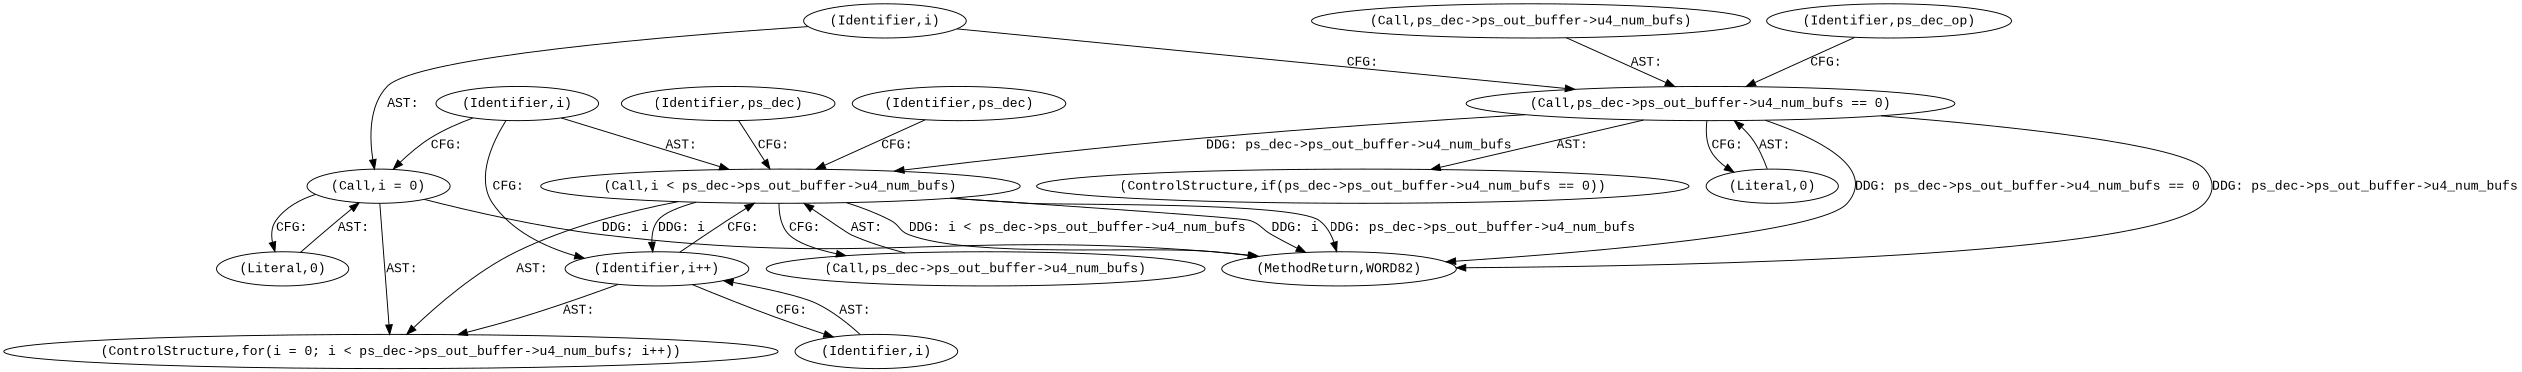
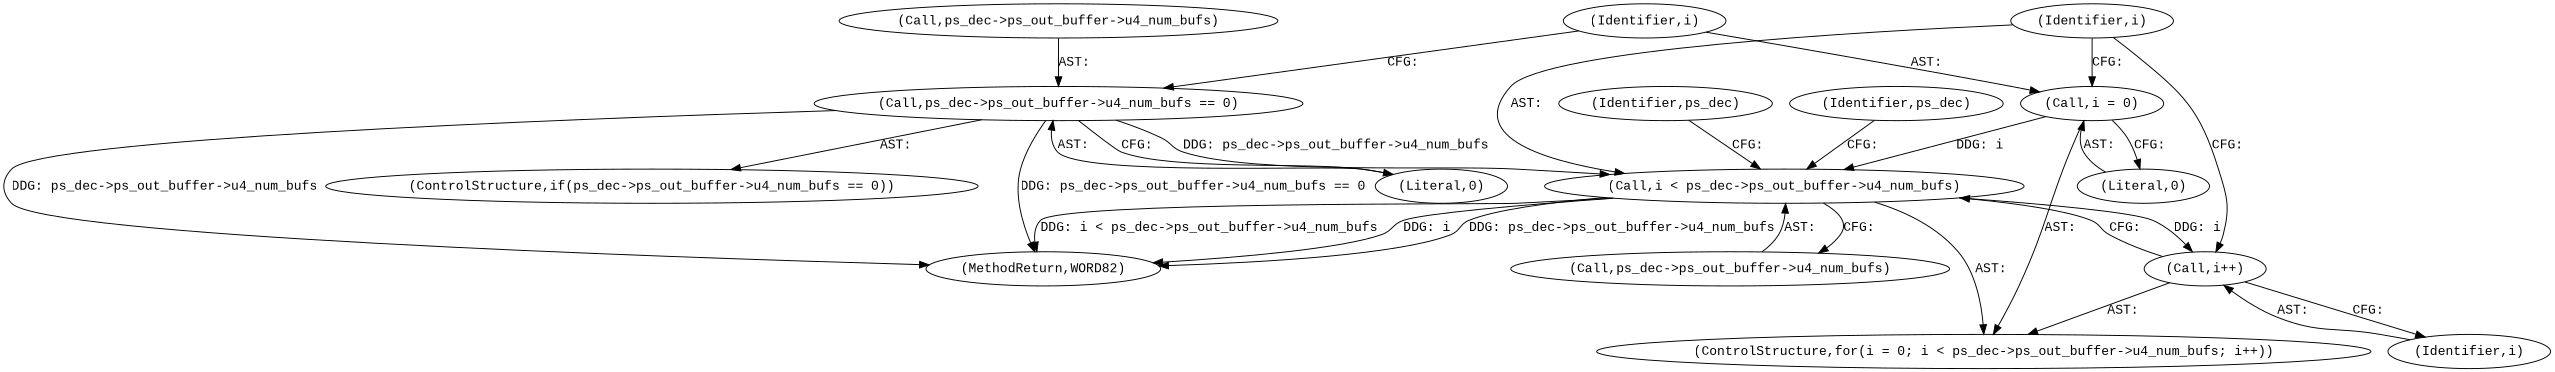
  digraph {
    fontname="Liberation Mono"
    node [fontname="Liberation Mono"]
    edge [fontname="Liberation Mono"]
    n1 [label="(Call,i < ps_dec->ps_out_buffer->u4_num_bufs)"]
-   n2 [label="(Identifier,i++)"]
+   n2 [label="(Call,i++)"]
    n3 [label="(Call,ps_dec->ps_out_buffer->u4_num_bufs)"]
    n4 [label="(MethodReturn,WORD82)"]
    n5 [label="(ControlStructure,for(i = 0; i < ps_dec->ps_out_buffer->u4_num_bufs; i++))"]
    n6 [label="(Identifier,i)"]
    n7 [label="(Call,i = 0)"]
    n8 [label="(Literal,0)"]
    n9 [label="(Call,ps_dec->ps_out_buffer->u4_num_bufs == 0)"]
    n10 [label="(ControlStructure,if(ps_dec->ps_out_buffer->u4_num_bufs == 0))"]
    n11 [label="(Literal,0)"]
-   n12 [label="(Identifier,ps_dec_op)"]
    n13 [label="(Identifier,ps_dec)"]
    n14 [label="(Identifier,ps_dec)"]
    n15 [label="(Identifier,i)"]
    n16 [label="(Identifier,i)"]
    n17 [label="(Call,ps_dec->ps_out_buffer->u4_num_bufs)"]
    n1 -> n2 [label="DDG: i"]
    n1 -> n3 [label="CFG: "]
    n1 -> n4 [label="DDG: i"]
    n1 -> n4 [label="DDG: ps_dec->ps_out_buffer->u4_num_bufs"]
    n1 -> n4 [label="DDG: i < ps_dec->ps_out_buffer->u4_num_bufs"]
    n1 -> n5 [label="AST: "]
    n2 -> n1 [label="CFG: "]
    n2 -> n5 [label="AST: "]
    n2 -> n6 [label="CFG: "]
    n3 -> n1 [label="AST: "]
    n6 -> n2 [label="AST: "]
-   n7 -> n4 [label="DDG: i"]
+   n7 -> n1 [label="DDG: i"]
    n7 -> n5 [label="AST: "]
    n7 -> n8 [label="CFG: "]
    n8 -> n7 [label="AST: "]
    n9 -> n1 [label="DDG: ps_dec->ps_out_buffer->u4_num_bufs"]
    n9 -> n4 [label="DDG: ps_dec->ps_out_buffer->u4_num_bufs == 0"]
    n9 -> n4 [label="DDG: ps_dec->ps_out_buffer->u4_num_bufs"]
    n9 -> n10 [label="AST: "]
    n9 -> n11 [label="CFG: "]
    n11 -> n9 [label="AST: "]
-   n12 -> n9 [label="CFG: "]
    n13 -> n1 [label="CFG: "]
    n14 -> n1 [label="CFG: "]
    n15 -> n7 [label="AST: "]
    n15 -> n9 [label="CFG: "]
    n16 -> n1 [label="AST: "]
    n16 -> n2 [label="CFG: "]
    n16 -> n7 [label="CFG: "]
    n17 -> n9 [label="AST: "]
  }
